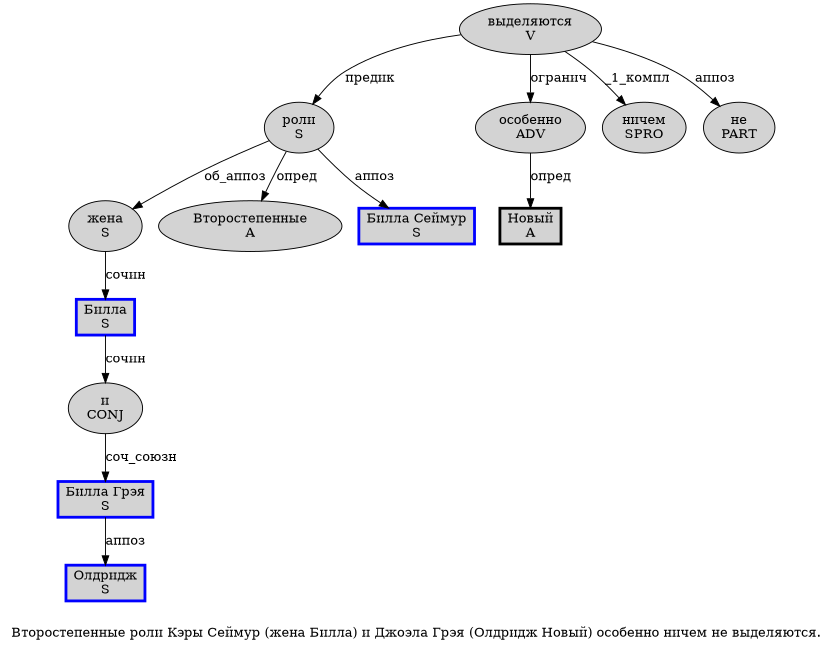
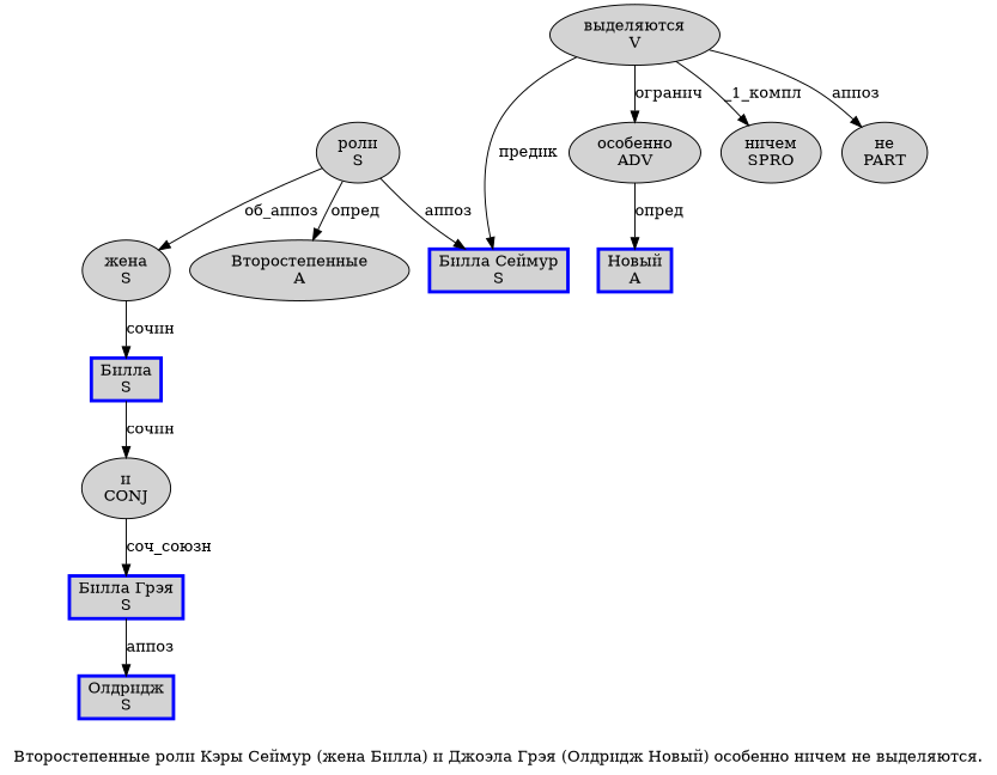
  digraph {
    label="Второстепенные роли Кэры Сеймур (жена Билла) и Джоэла Грэя (Олдридж Новый) особенно ничем не выделяются."
    node [fillcolor=lightgray penwidth=1 shape=ellipse style=filled]
    n1 [label="Второстепенные\nA"]
    n2 [label="роли\nS"]
    n3 [color=blue label="Билла Сеймур\nS" penwidth=3 shape=box]
    n4 [label="жена\nS"]
    n5 [color=blue label="Билла\nS" penwidth=3 shape=box]
-   n6 [color=black label="Новый\nA" penwidth=3 shape=box]
+   n6 [color=blue label="Новый\nA" penwidth=3 shape=box]
    n7 [label="и\nCONJ"]
    n8 [color=blue label="Билла Грэя\nS" penwidth=3 shape=box]
    n9 [color=blue label="Олдридж\nS" penwidth=3 shape=box]
    n10 [label="особенно\nADV"]
    n11 [label="ничем\nSPRO"]
    n12 [label="не\nPART"]
    n13 [label="выделяются\nV"]
    n2 -> n1 [label="опред"]
    n2 -> n3 [label="аппоз"]
    n2 -> n4 [label="об_аппоз"]
    n4 -> n5 [label="сочин"]
    n5 -> n7 [label="сочин"]
    n7 -> n8 [label="соч_союзн"]
    n8 -> n9 [label="аппоз"]
    n10 -> n6 [label="опред"]
-   n13 -> n2 [label="предик"]
+   n13 -> n3 [label="предик"]
    n13 -> n10 [label="огранич"]
    n13 -> n11 [label="_1_компл"]
    n13 -> n12 [label="аппоз"]
  }
